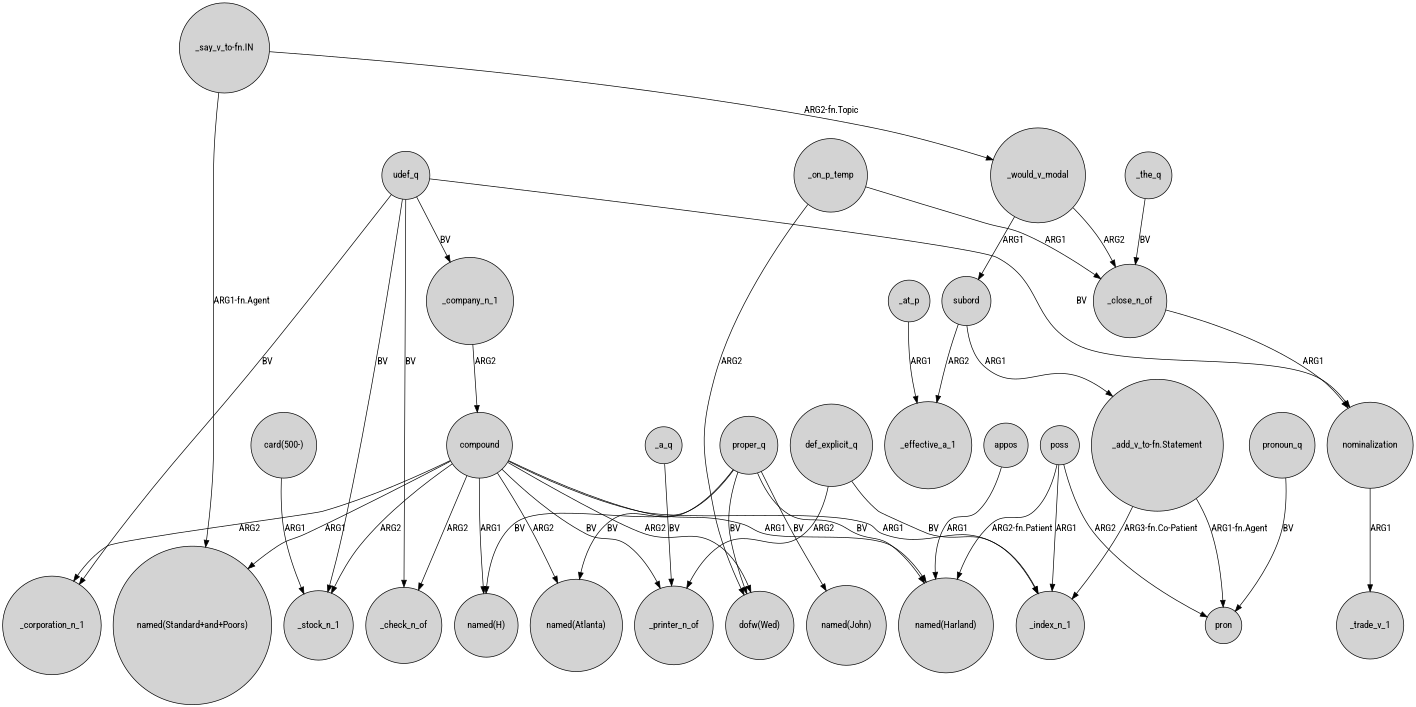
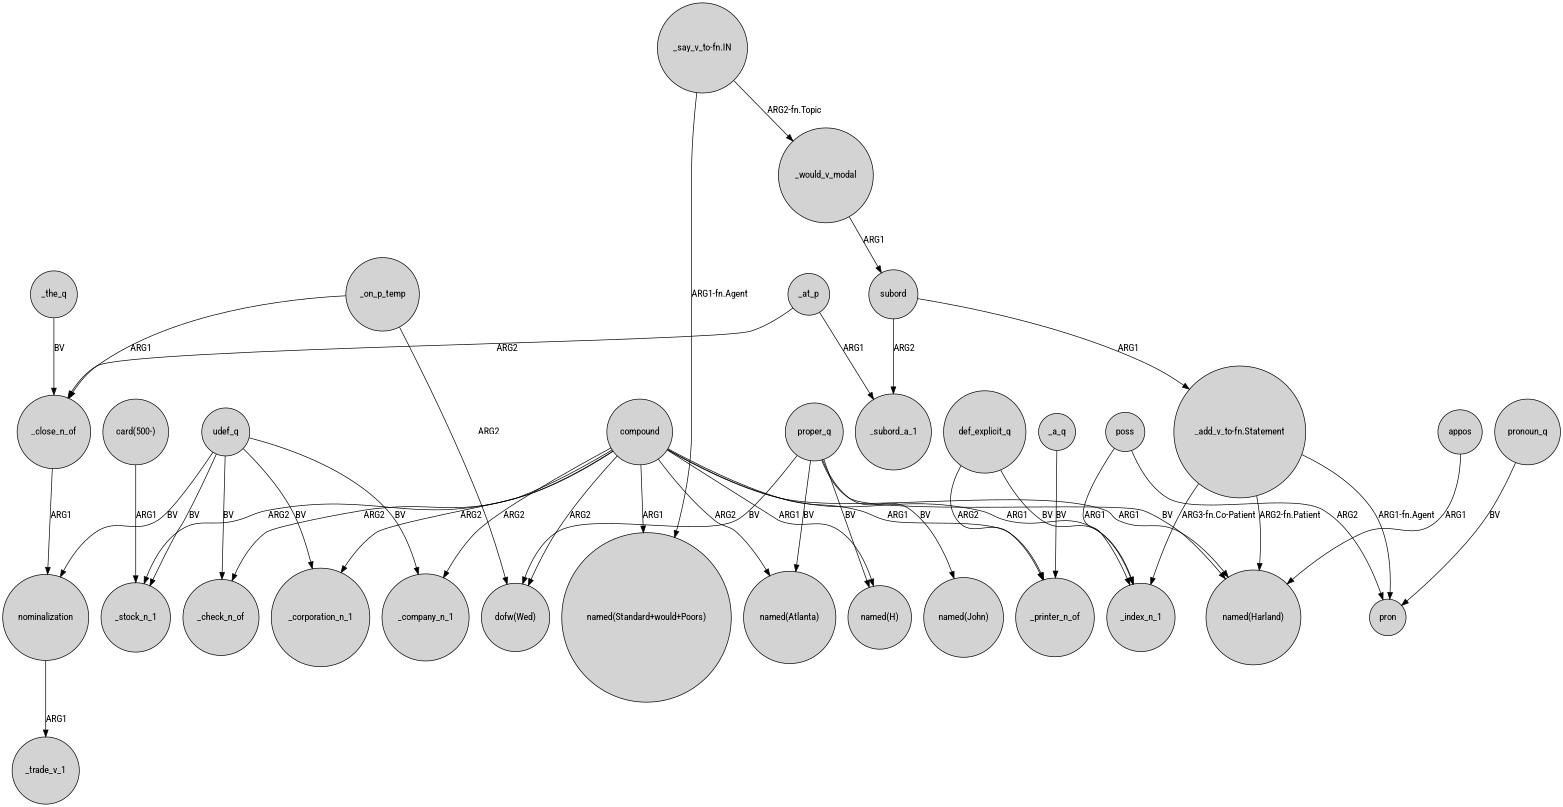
  digraph {
    fontname="Roboto Condensed"
    node [fontname="Roboto Condensed" shape=circle style=filled]
    edge [fontname="Roboto Condensed"]
    "_say_v_to-fn.IN"
    _would_v_modal
-   "named(Standard+and+Poors)"
+   "named(Standard+and+Poors)" [label="named(Standard+would+Poors)"]
    subord
-   _effective_a_1
+   _effective_a_1 [label=_subord_a_1]
    "_add_v_to-fn.Statement"
    compound
    _printer_n_of
    _check_n_of
    "named(Harland)"
    _index_n_1
    _company_n_1
    _corporation_n_1
    _stock_n_1
    "named(Atlanta)"
    "named(H)"
    "dofw(Wed)"
    udef_q
    nominalization
    _trade_v_1
    pron
    _on_p_temp
    _close_n_of
    poss
    appos
    _the_q
    proper_q
    "named(John)"
    def_explicit_q
    "card(500-)"
    pronoun_q
    _at_p
    _a_q
    "_say_v_to-fn.IN" -> _would_v_modal [label="ARG2-fn.Topic"]
    "_say_v_to-fn.IN" -> "named(Standard+and+Poors)" [label="ARG1-fn.Agent"]
    _would_v_modal -> subord [label=ARG1]
    subord -> _effective_a_1 [label=ARG2]
    subord -> "_add_v_to-fn.Statement" [label=ARG1]
-   poss -> "named(Harland)" [label="ARG2-fn.Patient"]
+   "_add_v_to-fn.Statement" -> "named(Harland)" [label="ARG2-fn.Patient"]
    "_add_v_to-fn.Statement" -> _index_n_1 [label="ARG3-fn.Co-Patient"]
    "_add_v_to-fn.Statement" -> pron [label="ARG1-fn.Agent"]
    compound -> "named(Standard+and+Poors)" [label=ARG1]
-   compound -> _printer_n_of [label=BV]
+   compound -> _printer_n_of [label=ARG1]
    compound -> _check_n_of [label=ARG2]
    compound -> "named(Harland)" [label=ARG1]
    compound -> _index_n_1 [label=ARG1]
-   _company_n_1 -> compound [label=ARG2]
+   compound -> _company_n_1 [label=ARG2]
    compound -> _corporation_n_1 [label=ARG2]
    compound -> _stock_n_1 [label=ARG2]
    compound -> "named(Atlanta)" [label=ARG2]
    compound -> "named(H)" [label=ARG1]
    compound -> "dofw(Wed)" [label=ARG2]
    udef_q -> _check_n_of [label=BV]
    udef_q -> _company_n_1 [label=BV]
    udef_q -> _corporation_n_1 [label=BV]
    udef_q -> _stock_n_1 [label=BV]
    udef_q -> nominalization [label=BV]
    nominalization -> _trade_v_1 [label=ARG1]
    _on_p_temp -> "dofw(Wed)" [label=ARG2]
    _on_p_temp -> _close_n_of [label=ARG1]
    _close_n_of -> nominalization [label=ARG1]
    poss -> _index_n_1 [label=ARG1]
    poss -> pron [label=ARG2]
    appos -> "named(Harland)" [label=ARG1]
    _the_q -> _close_n_of [label=BV]
    proper_q -> "named(Harland)" [label=BV]
    proper_q -> "named(Atlanta)" [label=BV]
    proper_q -> "named(H)" [label=BV]
    proper_q -> "dofw(Wed)" [label=BV]
    proper_q -> "named(John)" [label=BV]
    def_explicit_q -> _printer_n_of [label=ARG2]
    def_explicit_q -> _index_n_1 [label=BV]
    "card(500-)" -> _stock_n_1 [label=ARG1]
    pronoun_q -> pron [label=BV]
    _at_p -> _effective_a_1 [label=ARG1]
-   _would_v_modal -> _close_n_of [label=ARG2]
+   _at_p -> _close_n_of [label=ARG2]
    _a_q -> _printer_n_of [label=BV]
  }
